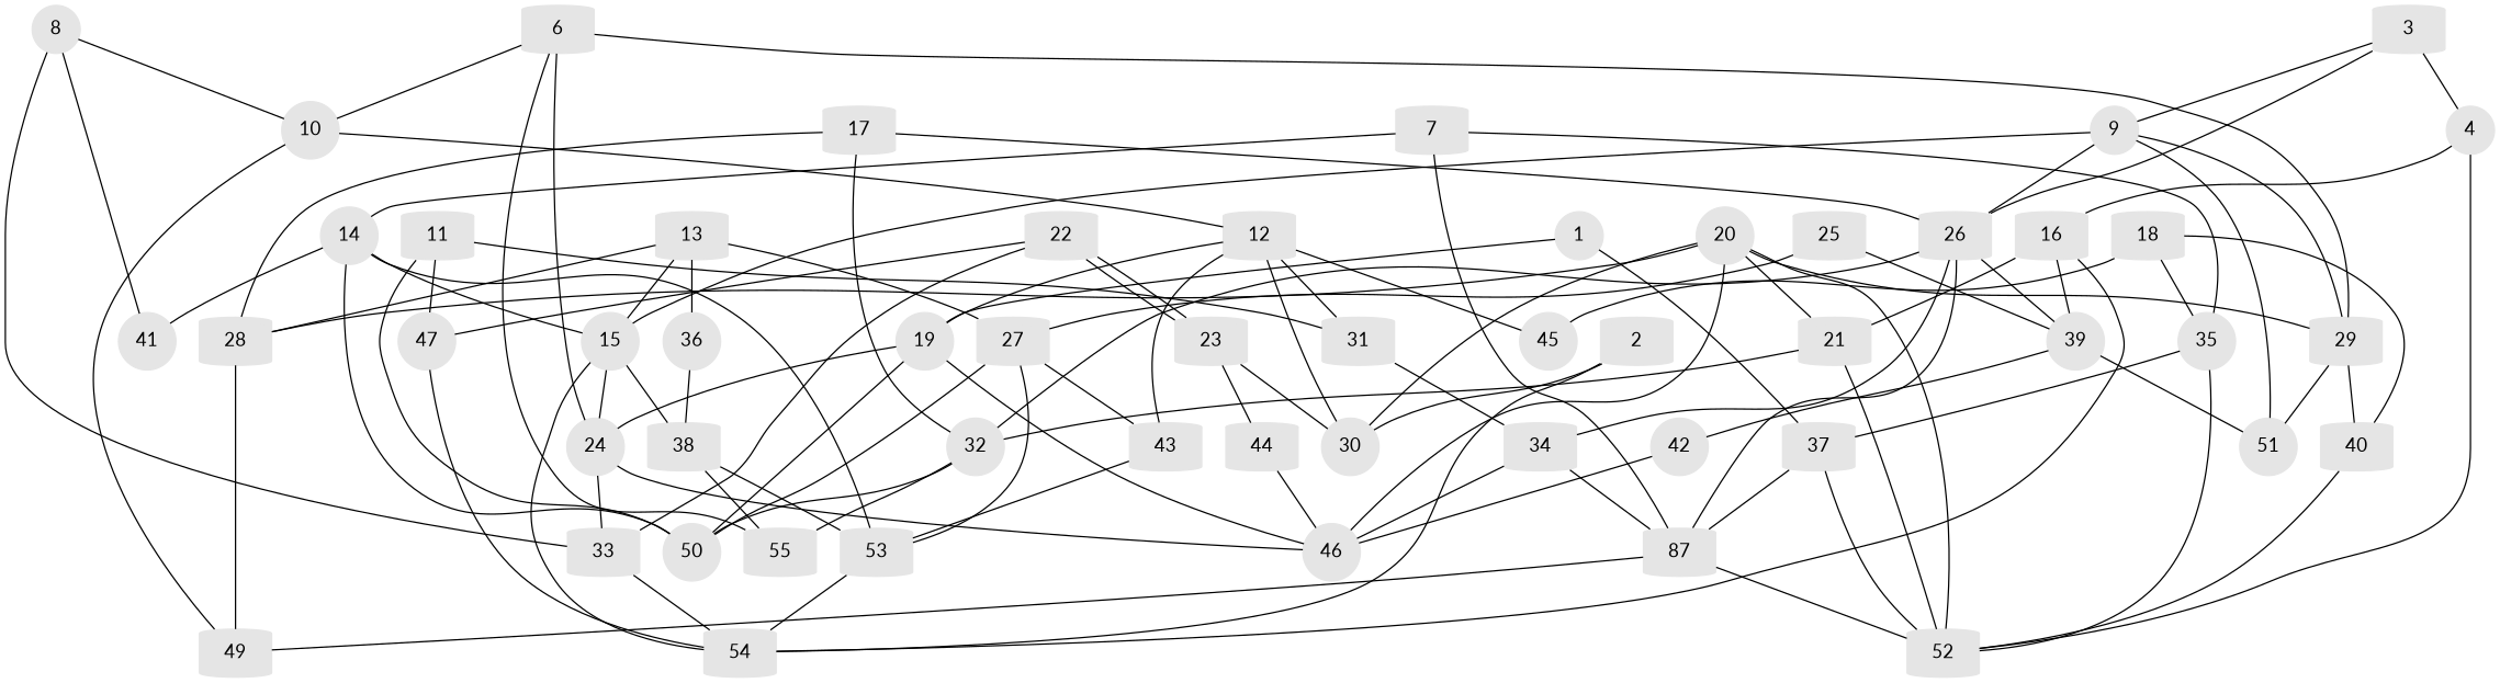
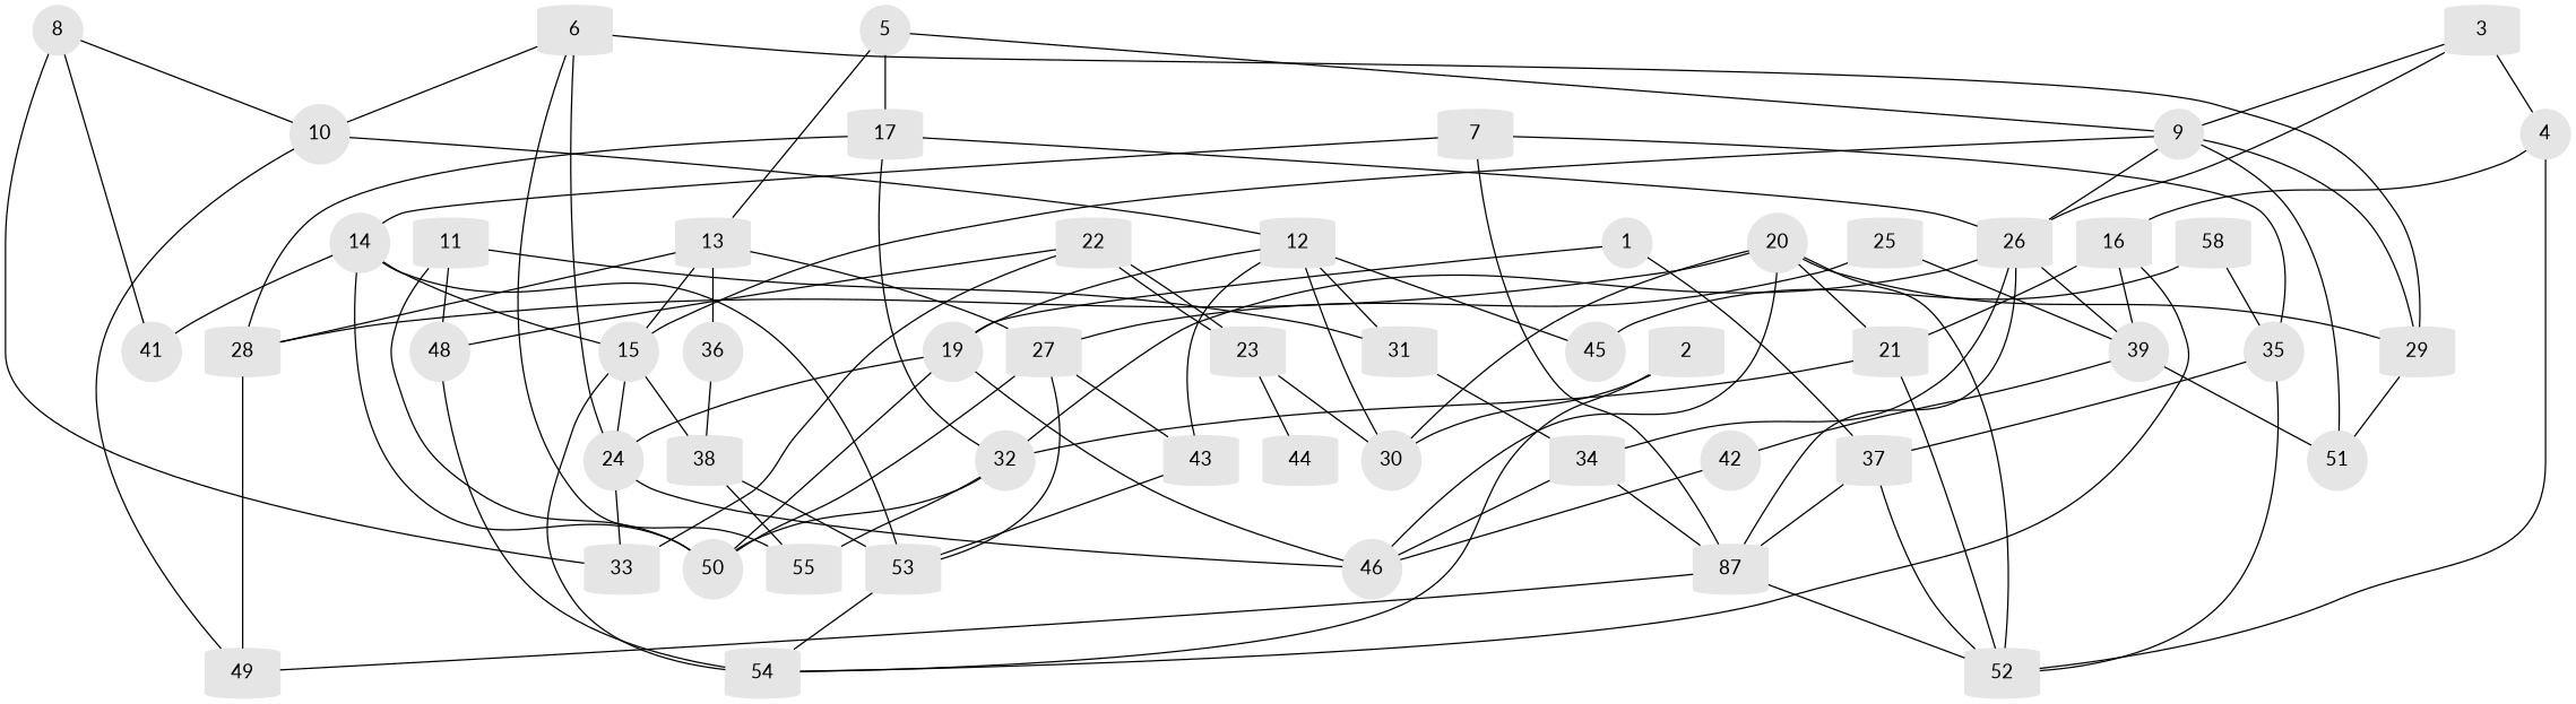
  graph {
    fontname=Lato
    node [color=gray90 fontname=Lato shape=cylinder style=filled]
    edge [fontname=Lato]
    1 [shape=circle]
    19 [shape=circle]
    37
    24 [shape=circle]
    50 [shape=circle]
    46 [shape=circle]
    52
    n8 [label=87]
    30 [shape=circle]
    2
    54
    4 [shape=circle]
    3
    9 [shape=circle]
    26
    16
    29
    15 [shape=circle]
    51 [shape=circle]
    39 [shape=circle]
    32 [shape=circle]
    34
    21
+   5 [shape=circle]
    13
    17
    27
    28
    36 [shape=circle]
    10 [shape=circle]
    6
    55
    12
    49
    33
-   40
    14 [shape=circle]
    7
    35 [shape=circle]
    41 [shape=circle]
    53
    8 [shape=circle]
    38
    31
    43
    45 [shape=circle]
    11
-   48 [shape=circle label=47]
+   48 [shape=circle]
    42 [shape=circle]
-   18
+   18 [label=58]
    20 [shape=circle]
    22
    23
    44
    25
    1 -- 19
    1 -- 37
    19 -- 24
    19 -- 50
    19 -- 46
    37 -- 52
    37 -- n8
    24 -- 46
    24 -- 33
    n8 -- 52
    n8 -- 49
    2 -- 30
    2 -- 54
    4 -- 52
    4 -- 16
    3 -- 4
    3 -- 9
    3 -- 26
    9 -- 26
    9 -- 29
    9 -- 15
    9 -- 51
    26 -- n8
    26 -- 39
    26 -- 32
    26 -- 34
    16 -- 54
    16 -- 39
    16 -- 21
    29 -- 51
-   29 -- 40
    15 -- 24
    15 -- 54
    15 -- 38
    39 -- 51
    39 -- 42
    32 -- 50
    32 -- 55
    34 -- 46
    34 -- n8
    21 -- 52
    21 -- 32
+   5 -- 9
+   5 -- 13
+   5 -- 17
    13 -- 15
    13 -- 27
    13 -- 28
    13 -- 36
    17 -- 26
    17 -- 32
    17 -- 28
    27 -- 50
    27 -- 53
    27 -- 43
    28 -- 49
    36 -- 38
    10 -- 12
    10 -- 49
    6 -- 24
    6 -- 29
    6 -- 10
    6 -- 55
    12 -- 19
    12 -- 30
    12 -- 31
    12 -- 43
    12 -- 45
-   33 -- 54
-   40 -- 52
    14 -- 50
    14 -- 15
    14 -- 41
    14 -- 53
    7 -- n8
    7 -- 14
    7 -- 35
    35 -- 37
    35 -- 52
    53 -- 54
    8 -- 10
    8 -- 33
    8 -- 41
    38 -- 55
    38 -- 53
    31 -- 34
    43 -- 53
    11 -- 50
    11 -- 31
    11 -- 48
    48 -- 54
    42 -- 46
-   18 -- 40
    18 -- 35
    18 -- 45
    20 -- 46
    20 -- 52
    20 -- 30
    20 -- 29
    20 -- 21
    20 -- 28
    22 -- 33
    22 -- 48
    22 -- 23
    22 -- 23
    23 -- 30
    23 -- 44
-   44 -- 46
    25 -- 39
    25 -- 27
  }
